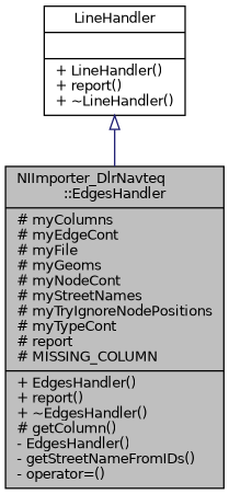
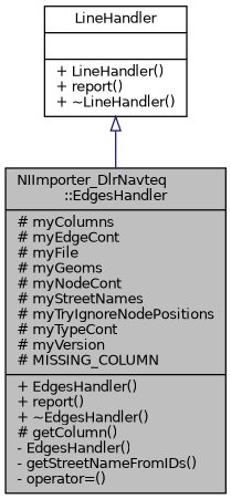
  digraph {
    node [color=black fontname=Helvetica fontsize=10 shape=record style=filled]
-   n1 [fillcolor=grey75 fontcolor=black height=0.2 label="{NIImporter_DlrNavteq\l::EdgesHandler\n|# myColumns\l# myEdgeCont\l# myFile\l# myGeoms\l# myNodeCont\l# myStreetNames\l# myTryIgnoreNodePositions\l# myTypeCont\l# report\l# MISSING_COLUMN\l|+ EdgesHandler()\l+ report()\l+ ~EdgesHandler()\l# getColumn()\l- EdgesHandler()\l- getStreetNameFromIDs()\l- operator=()\l}" width=0.4]
+   n1 [fillcolor=grey75 fontcolor=black height=0.2 label="{NIImporter_DlrNavteq\l::EdgesHandler\n|# myColumns\l# myEdgeCont\l# myFile\l# myGeoms\l# myNodeCont\l# myStreetNames\l# myTryIgnoreNodePositions\l# myTypeCont\l# myVersion\l# MISSING_COLUMN\l|+ EdgesHandler()\l+ report()\l+ ~EdgesHandler()\l# getColumn()\l- EdgesHandler()\l- getStreetNameFromIDs()\l- operator=()\l}" width=0.4]
    n2 [fillcolor=white height=0.2 label="{LineHandler\n||+ LineHandler()\l+ report()\l+ ~LineHandler()\l}" width=0.4]
    n2 -> n1 [arrowtail=onormal color=midnightblue dir=back fontname=Helvetica fontsize=10 labelfontname=Helvetica labelfontsize=10 style=solid]
  }
